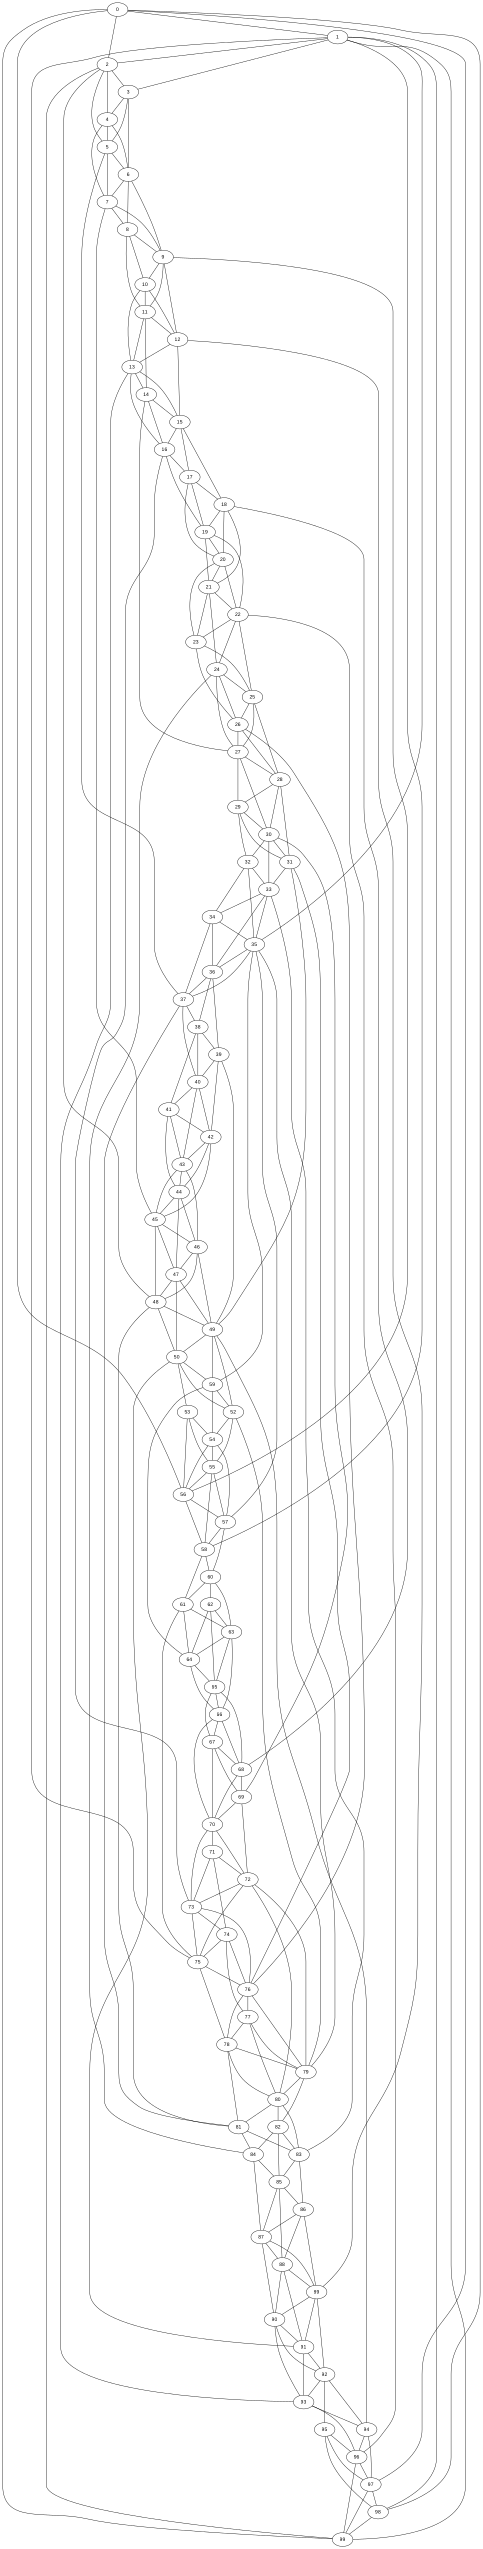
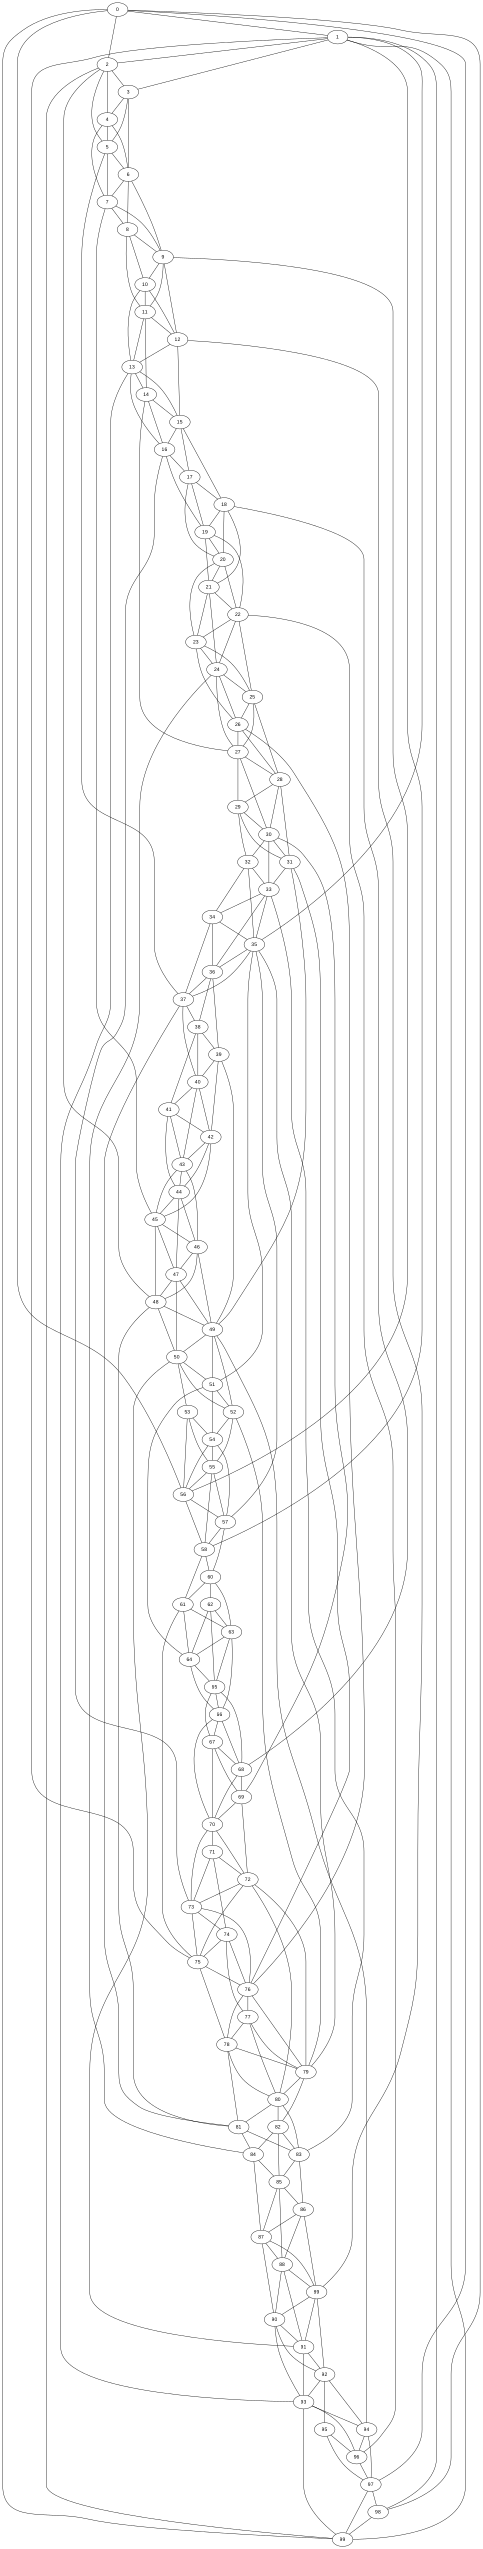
  strict graph {
    fontname="Liberation Sans"
    node [fontname="Liberation Sans"]
    edge [fontname="Liberation Sans" is_available=True prob=1.0]
    0
    1
    2
    56
    97
    98
    99
    3
    35
    58
    75
    4
    5
    48
    57
    6
    37
    36
-   51 [label=59]
+   51
    79
    60
    61
    76
    78
    7
    49
    81
    50
    8
    9
    45
    38
    40
    10
    11
    12
    46
    47
    13
    14
    15
    89
    16
    93
    27
    17
    18
    91
    90
    92
    19
    73
    96
    94
    28
    29
    30
    20
    21
    68
    22
    74
    23
    24
    69
    70
    25
    26
    84
    85
    87
    31
    77
    32
    33
    34
    83
    72
    52
    39
    86
    54
    64
    80
    82
    41
    42
    43
    44
    53
    55
    65
    66
    62
    63
    67
    71
    88
    95
    0 -- 1 [prob=0.222345709449]
    0 -- 2 [prob=0.919928365484]
    0 -- 56
    0 -- 97 [prob=0.0305271065499]
    0 -- 98
    0 -- 99
    1 -- 2 [prob=0.406177802067]
    1 -- 98 [prob=0.300170495343]
    1 -- 99
    1 -- 3 [prob=0.0804985213462]
    1 -- 35 [prob=0.552923410883]
    1 -- 58 [prob=0.498933271404]
    1 -- 75 [prob=0.926257223667]
    2 -- 99 [prob=0.109820898104]
    2 -- 3 [prob=0.772742839926]
    2 -- 4
    2 -- 5 [prob=0.433998364629]
    2 -- 48
    56 -- 58 [prob=0.462831049271]
    56 -- 57 [prob=0.349652940322]
    97 -- 98 [prob=0.360978554879]
    97 -- 99 [prob=0.935872218277]
    98 -- 99 [prob=0.818053976168]
    3 -- 4
    3 -- 5
    3 -- 6 [prob=0.164009964149]
    35 -- 57 [prob=0.729803702988]
    35 -- 37 [prob=0.719637266154]
    35 -- 36 [prob=0.53628151585]
    35 -- 51 [prob=0.823250593678]
    35 -- 79 [prob=0.734923871582]
    58 -- 60 [prob=0.45207158912]
    58 -- 61
    75 -- 76 [prob=0.33974279481]
    75 -- 78
    4 -- 5 [prob=0.829853807893]
    4 -- 6 [prob=0.0483825394415]
    4 -- 7 [prob=0.11373226726]
    5 -- 6 [prob=0.502774092293]
    5 -- 37
    5 -- 7
    48 -- 49 [prob=0.279682063247]
    48 -- 81
    48 -- 50 [prob=0.676453704147]
    57 -- 58 [prob=0.601699979328]
    57 -- 60 [prob=0.447038791203]
    6 -- 7 [prob=0.420354238297]
    6 -- 8 [prob=0.822614713974]
    6 -- 9 [prob=0.931624371104]
    37 -- 81
    37 -- 38 [prob=0.976669858359]
    37 -- 40 [prob=0.81664005601]
    36 -- 37 [prob=0.034055686685]
    36 -- 38 [prob=0.686977394119]
    36 -- 39
    51 -- 52 [prob=0.866815203925]
    51 -- 54
    51 -- 64 [prob=0.718414171898]
    79 -- 80 [prob=0.398718732805]
    79 -- 82 [prob=0.0366590116874]
    60 -- 61 [prob=0.193959493645]
    60 -- 62 [prob=0.425253510767]
    60 -- 63 [prob=0.299063795057]
    61 -- 75 [prob=0.464109052047]
    61 -- 64 [prob=0.959907354081]
    61 -- 63 [prob=0.901049638176]
    76 -- 79 [prob=0.944916113304]
    76 -- 78
    76 -- 77
    78 -- 79 [prob=0.0671137678267]
    78 -- 81 [prob=0.268280669441]
    78 -- 80 [prob=0.796989841468]
    7 -- 8 [prob=0.00555061135409]
    7 -- 9 [prob=0.181472594407]
    7 -- 45
    49 -- 51 [prob=0.777467362137]
    49 -- 50 [prob=0.35811024063]
    49 -- 94 [prob=0.476313481335]
    49 -- 52 [prob=0.96900891462]
    81 -- 84
    81 -- 83 [prob=0.531583423587]
    50 -- 51 [prob=0.570047696551]
    50 -- 91 [prob=0.194989988106]
    50 -- 52 [prob=0.267389994614]
    50 -- 53 [prob=0.771188155671]
    8 -- 9 [prob=0.163237317666]
    8 -- 10 [prob=0.00492485453683]
    8 -- 11
    9 -- 56
    9 -- 10
    9 -- 11
    9 -- 12 [prob=0.709595022475]
    45 -- 48
    45 -- 46 [prob=0.863851045296]
    45 -- 47
    38 -- 40 [prob=0.105277469774]
    38 -- 39 [prob=0.000742909146582]
    38 -- 41 [prob=0.188138074895]
    40 -- 41 [prob=0.170391603988]
    40 -- 42
    40 -- 43 [prob=0.62676005518]
    10 -- 11 [prob=0.649412268079]
    10 -- 12
    10 -- 13 [prob=0.417183963515]
    11 -- 12 [prob=0.180041357886]
    11 -- 13 [prob=0.641303834124]
    11 -- 14 [prob=0.074043927268]
    12 -- 13
    12 -- 15
    12 -- 89 [prob=0.537174687067]
    46 -- 48
    46 -- 49 [prob=0.756644216161]
    46 -- 47 [prob=0.731719646396]
    47 -- 48 [prob=0.843883089832]
    47 -- 49
    47 -- 50 [prob=0.903679560425]
    13 -- 14 [prob=0.0460284282599]
    13 -- 15 [prob=0.360604845223]
    13 -- 16 [prob=0.69882645127]
    13 -- 93 [prob=0.476789872538]
    14 -- 15 [prob=0.24899370853]
    14 -- 16 [prob=0.464554180217]
    14 -- 27 [prob=0.583465080221]
    15 -- 16 [prob=0.391508349598]
    15 -- 17 [prob=0.0109978633763]
    15 -- 18 [prob=0.245006083754]
    89 -- 91 [prob=0.886438461429]
    89 -- 90 [prob=0.825131165468]
    89 -- 92 [prob=0.61130162967]
    16 -- 17 [prob=0.745445987452]
    16 -- 19 [prob=0.624842241238]
    16 -- 73 [prob=0.912297004262]
    93 -- 96
    93 -- 94
    27 -- 28 [prob=0.103683613178]
    27 -- 29 [prob=0.0116066131533]
    27 -- 30 [prob=0.530688697258]
    17 -- 18 [prob=0.742598275672]
    17 -- 19
    17 -- 20 [prob=0.125252632874]
    18 -- 19 [prob=0.852248258582]
    18 -- 20 [prob=0.498567076949]
    18 -- 21 [prob=0.233334879078]
    18 -- 68 [prob=0.835967695221]
    91 -- 93 [prob=0.10783791291]
    91 -- 92 [prob=0.698205652444]
    90 -- 93
    90 -- 91 [prob=0.997786833297]
    90 -- 92 [prob=0.625767596472]
    92 -- 93
    92 -- 94 [prob=0.818874324145]
    92 -- 95 [prob=0.453394025027]
    19 -- 20 [prob=0.525582371802]
    19 -- 21 [prob=0.82382544589]
    19 -- 22
    73 -- 75 [prob=0.0583110946845]
    73 -- 76 [prob=0.50752432155]
    73 -- 74 [prob=0.566216022649]
    96 -- 97 [prob=0.882812224209]
-   96 -- 99 [prob=0.316969342426]
+   93 -- 99 [prob=0.316969342426]
    94 -- 97 [prob=0.588458851394]
    94 -- 96 [prob=0.734269552806]
    28 -- 29
    28 -- 30 [prob=0.884614823305]
    28 -- 31 [prob=0.22430641539]
    29 -- 30 [prob=0.745954513916]
    29 -- 31
    29 -- 32 [prob=0.902060034428]
    30 -- 69 [prob=0.519577548189]
    30 -- 31 [prob=0.418468212769]
    30 -- 32 [prob=0.184726754743]
    30 -- 33 [prob=0.280739315497]
    20 -- 21 [prob=0.114094560303]
    20 -- 22 [prob=0.607313729754]
    20 -- 23 [prob=0.229956742304]
    21 -- 22 [prob=0.609579038467]
    21 -- 23
    21 -- 24 [prob=0.0662106875465]
    68 -- 69 [prob=0.445248014502]
    68 -- 70 [prob=0.862626205273]
    22 -- 96 [prob=0.0642729349634]
    22 -- 23
    22 -- 24 [prob=0.833563893086]
    22 -- 25
    74 -- 75
    74 -- 76 [prob=0.489292882156]
    74 -- 77 [prob=0.784048536906]
+   23 -- 24 [prob=0.874093326269]
    23 -- 25 [prob=0.133123775287]
    23 -- 26
    24 -- 27 [prob=0.651719411239]
    24 -- 25 [prob=0.886246180223]
    24 -- 26
    24 -- 84
    69 -- 70 [prob=0.641188799913]
    69 -- 72
    70 -- 73 [prob=0.615357436883]
    70 -- 72 [prob=0.802352856925]
    70 -- 71 [prob=0.829183295888]
    25 -- 27 [prob=0.938749998532]
    25 -- 28 [prob=0.0885374440593]
    25 -- 26 [prob=0.756886311166]
    26 -- 76 [prob=0.541390184315]
    26 -- 27
    26 -- 28
    84 -- 85
    84 -- 87 [prob=0.144581487988]
    85 -- 87 [prob=0.29486014255]
    85 -- 86 [prob=0.0586712608773]
    85 -- 88 [prob=0.117279626448]
    87 -- 89 [prob=0.249037981562]
    87 -- 90 [prob=0.688653909252]
    87 -- 88 [prob=0.118215886443]
    31 -- 76 [prob=0.638748731867]
    31 -- 49
    31 -- 33 [prob=0.186232750074]
    77 -- 79 [prob=0.103584836235]
    77 -- 78 [prob=0.486176554837]
    77 -- 80 [prob=0.633658656838]
    32 -- 35 [prob=0.0356337068517]
    32 -- 33
    32 -- 34
    33 -- 35
    33 -- 36
    33 -- 34
    33 -- 83 [prob=0.583393133191]
    34 -- 35 [prob=0.517755289706]
    34 -- 37 [prob=0.191448286519]
    34 -- 36 [prob=0.319756148807]
    83 -- 85 [prob=0.513839761507]
    83 -- 86 [prob=0.271302992684]
    72 -- 75
    72 -- 79 [prob=0.753706971151]
    72 -- 73 [prob=0.377983016699]
    72 -- 80 [prob=0.6200367587]
    52 -- 79 [prob=0.223977209454]
    52 -- 54 [prob=0.242111298985]
    52 -- 55
    39 -- 49 [prob=0.895659630359]
    39 -- 40 [prob=0.851101982105]
    39 -- 42 [prob=0.532495600087]
    86 -- 89 [prob=0.802070425747]
    86 -- 87
    86 -- 88 [prob=0.293010388545]
    54 -- 56 [prob=0.561348166851]
    54 -- 57
    54 -- 55 [prob=0.725419213795]
    64 -- 65 [prob=0.204486700647]
    64 -- 66
    80 -- 81 [prob=0.26446387902]
    80 -- 83 [prob=0.39391804651]
    80 -- 82 [prob=0.299129819641]
    82 -- 84
    82 -- 85
    82 -- 83
    41 -- 42
    41 -- 43
    41 -- 44 [prob=0.213369929119]
    42 -- 45 [prob=0.544843215759]
    42 -- 43
    42 -- 44 [prob=0.349669051655]
    43 -- 45
    43 -- 46 [prob=0.0587760905784]
    43 -- 44 [prob=0.333124563129]
    44 -- 45 [prob=0.57831839265]
    44 -- 46
    44 -- 47 [prob=0.251792722966]
    53 -- 56
    53 -- 54 [prob=0.997190344773]
    53 -- 55 [prob=0.0556540380899]
    55 -- 56 [prob=0.602416186568]
    55 -- 58 [prob=0.671834542906]
    55 -- 57
    65 -- 68 [prob=0.528451183911]
    65 -- 66 [prob=0.91417544716]
    65 -- 67 [prob=0.781837070862]
    66 -- 68 [prob=0.712444119314]
    66 -- 70
    66 -- 67 [prob=0.743231817318]
    62 -- 64
    62 -- 65 [prob=0.24397227072]
    62 -- 63
    63 -- 64 [prob=0.245179445099]
    63 -- 65 [prob=0.0587893251568]
    63 -- 66 [prob=0.0420488607367]
    67 -- 68 [prob=0.0763168118712]
    67 -- 69 [prob=0.348513624134]
    67 -- 70
    71 -- 73 [prob=0.982478918218]
    71 -- 74
    71 -- 72 [prob=0.670996843512]
    88 -- 89 [prob=0.282272290273]
    88 -- 91 [prob=0.289506277407]
    88 -- 90 [prob=0.401159628597]
    95 -- 97 [prob=0.866999468305]
-   95 -- 98 [prob=0.644306447252]
    95 -- 96 [prob=0.0156773354722]
  }
